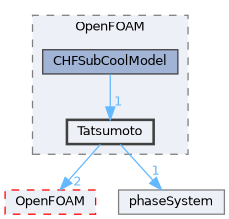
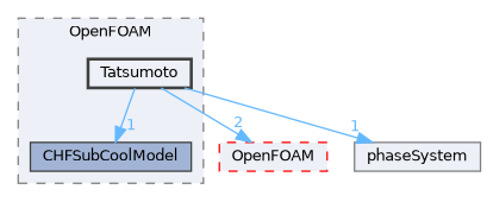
  digraph {
    compound=true
    node [color=grey25 fillcolor="#edf0f7" fontname=Helvetica fontsize=10 shape=box style=filled]
    edge [color=steelblue1 fontcolor=steelblue1 fontname=Helvetica fontsize=10 headlabel=1 labeldistance=1.5 labelfontname=Helvetica labelfontsize=10]
    n1 [fillcolor="#a2b4d6" height=0.2 label=CHFSubCoolModel width=0.4]
    n2 [height=0.2 label=Tatsumoto style="filled,bold" width=0.4]
    n3 [color=red height=0.2 label=OpenFOAM style="filled,dashed" width=0.4]
    n4 [color=grey50 height=0.2 label=phaseSystem width=0.4]
    subgraph cluster_1 {
      bgcolor="#edf0f7"
      fontname=Helvetica
      fontsize=10
      label=OpenFOAM
      pencolor=grey50
      style="filled,dashed"
      n1
      n2
    }
-   n1 -> n2
+   n2 -> n1
    n2 -> n3 [headlabel=2]
    n2 -> n4
  }
